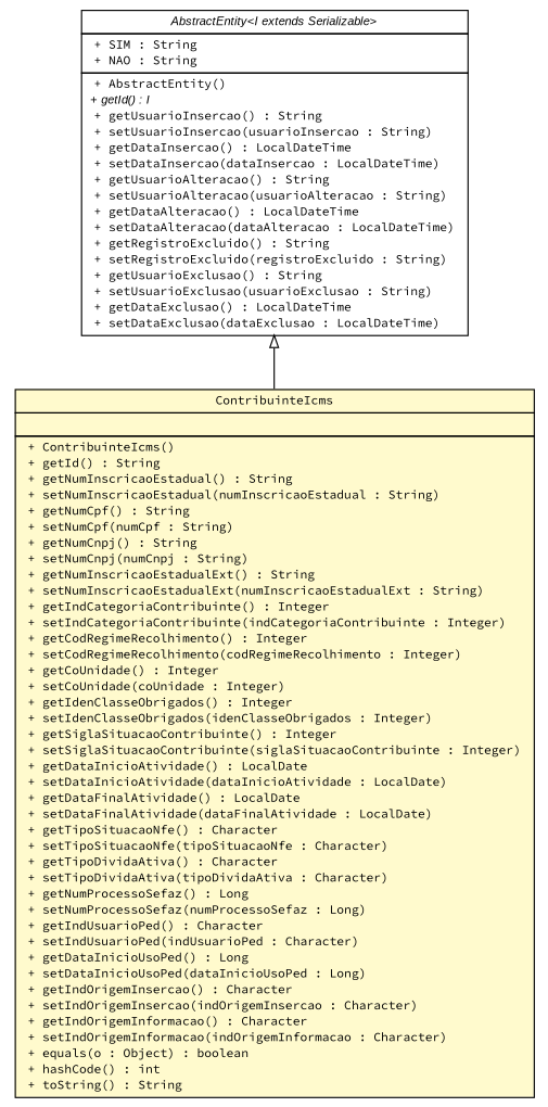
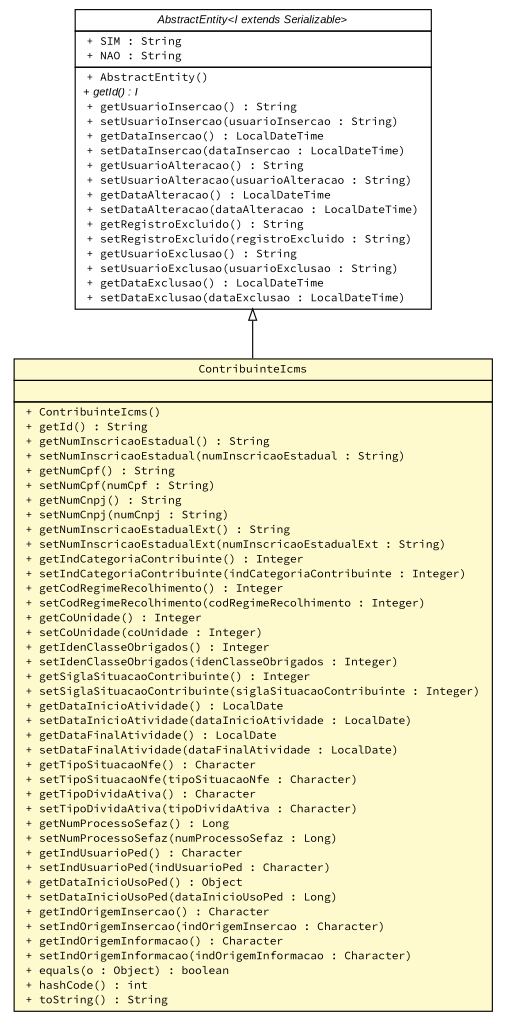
  digraph {
    nodesep=0.25
    ranksep=0.5
    fontname="Source Code Pro"
    node [fontcolor=black fontname="Source Code Pro" fontsize=10.0 shape=plaintext]
    n1 [label=<<table title="br.gov.to.sefaz.persistence.entity.AbstractEntity" border="0" cellborder="1" cellspacing="0" cellpadding="2" port="p" href="../../../persistence/entity/AbstractEntity.html"> 		<tr><td><table border="0" cellspacing="0" cellpadding="1"> <tr><td align="center" balign="center"><font face="arial italic"> AbstractEntity&lt;I extends Serializable&gt; </font></td></tr> 		</table></td></tr> 		<tr><td><table border="0" cellspacing="0" cellpadding="1"> <tr><td align="left" balign="left"> + SIM : String </td></tr> <tr><td align="left" balign="left"> + NAO : String </td></tr> 		</table></td></tr> 		<tr><td><table border="0" cellspacing="0" cellpadding="1"> <tr><td align="left" balign="left"> + AbstractEntity() </td></tr> <tr><td align="left" balign="left"><font face="arial italic" point-size="10.0"> + getId() : I </font></td></tr> <tr><td align="left" balign="left"> + getUsuarioInsercao() : String </td></tr> <tr><td align="left" balign="left"> + setUsuarioInsercao(usuarioInsercao : String) </td></tr> <tr><td align="left" balign="left"> + getDataInsercao() : LocalDateTime </td></tr> <tr><td align="left" balign="left"> + setDataInsercao(dataInsercao : LocalDateTime) </td></tr> <tr><td align="left" balign="left"> + getUsuarioAlteracao() : String </td></tr> <tr><td align="left" balign="left"> + setUsuarioAlteracao(usuarioAlteracao : String) </td></tr> <tr><td align="left" balign="left"> + getDataAlteracao() : LocalDateTime </td></tr> <tr><td align="left" balign="left"> + setDataAlteracao(dataAlteracao : LocalDateTime) </td></tr> <tr><td align="left" balign="left"> + getRegistroExcluido() : String </td></tr> <tr><td align="left" balign="left"> + setRegistroExcluido(registroExcluido : String) </td></tr> <tr><td align="left" balign="left"> + getUsuarioExclusao() : String </td></tr> <tr><td align="left" balign="left"> + setUsuarioExclusao(usuarioExclusao : String) </td></tr> <tr><td align="left" balign="left"> + getDataExclusao() : LocalDateTime </td></tr> <tr><td align="left" balign="left"> + setDataExclusao(dataExclusao : LocalDateTime) </td></tr> 		</table></td></tr> 		</table>>]
-   n2 [label=<<table title="br.gov.to.sefaz.cci.persistence.entity.ContribuinteIcms" border="0" cellborder="1" cellspacing="0" cellpadding="2" port="p" bgcolor="lemonChiffon" href="./ContribuinteIcms.html"> 		<tr><td><table border="0" cellspacing="0" cellpadding="1"> <tr><td align="center" balign="center"> ContribuinteIcms </td></tr> 		</table></td></tr> 		<tr><td><table border="0" cellspacing="0" cellpadding="1"> <tr><td align="left" balign="left">  </td></tr> 		</table></td></tr> 		<tr><td><table border="0" cellspacing="0" cellpadding="1"> <tr><td align="left" balign="left"> + ContribuinteIcms() </td></tr> <tr><td align="left" balign="left"> + getId() : String </td></tr> <tr><td align="left" balign="left"> + getNumInscricaoEstadual() : String </td></tr> <tr><td align="left" balign="left"> + setNumInscricaoEstadual(numInscricaoEstadual : String) </td></tr> <tr><td align="left" balign="left"> + getNumCpf() : String </td></tr> <tr><td align="left" balign="left"> + setNumCpf(numCpf : String) </td></tr> <tr><td align="left" balign="left"> + getNumCnpj() : String </td></tr> <tr><td align="left" balign="left"> + setNumCnpj(numCnpj : String) </td></tr> <tr><td align="left" balign="left"> + getNumInscricaoEstadualExt() : String </td></tr> <tr><td align="left" balign="left"> + setNumInscricaoEstadualExt(numInscricaoEstadualExt : String) </td></tr> <tr><td align="left" balign="left"> + getIndCategoriaContribuinte() : Integer </td></tr> <tr><td align="left" balign="left"> + setIndCategoriaContribuinte(indCategoriaContribuinte : Integer) </td></tr> <tr><td align="left" balign="left"> + getCodRegimeRecolhimento() : Integer </td></tr> <tr><td align="left" balign="left"> + setCodRegimeRecolhimento(codRegimeRecolhimento : Integer) </td></tr> <tr><td align="left" balign="left"> + getCoUnidade() : Integer </td></tr> <tr><td align="left" balign="left"> + setCoUnidade(coUnidade : Integer) </td></tr> <tr><td align="left" balign="left"> + getIdenClasseObrigados() : Integer </td></tr> <tr><td align="left" balign="left"> + setIdenClasseObrigados(idenClasseObrigados : Integer) </td></tr> <tr><td align="left" balign="left"> + getSiglaSituacaoContribuinte() : Integer </td></tr> <tr><td align="left" balign="left"> + setSiglaSituacaoContribuinte(siglaSituacaoContribuinte : Integer) </td></tr> <tr><td align="left" balign="left"> + getDataInicioAtividade() : LocalDate </td></tr> <tr><td align="left" balign="left"> + setDataInicioAtividade(dataInicioAtividade : LocalDate) </td></tr> <tr><td align="left" balign="left"> + getDataFinalAtividade() : LocalDate </td></tr> <tr><td align="left" balign="left"> + setDataFinalAtividade(dataFinalAtividade : LocalDate) </td></tr> <tr><td align="left" balign="left"> + getTipoSituacaoNfe() : Character </td></tr> <tr><td align="left" balign="left"> + setTipoSituacaoNfe(tipoSituacaoNfe : Character) </td></tr> <tr><td align="left" balign="left"> + getTipoDividaAtiva() : Character </td></tr> <tr><td align="left" balign="left"> + setTipoDividaAtiva(tipoDividaAtiva : Character) </td></tr> <tr><td align="left" balign="left"> + getNumProcessoSefaz() : Long </td></tr> <tr><td align="left" balign="left"> + setNumProcessoSefaz(numProcessoSefaz : Long) </td></tr> <tr><td align="left" balign="left"> + getIndUsuarioPed() : Character </td></tr> <tr><td align="left" balign="left"> + setIndUsuarioPed(indUsuarioPed : Character) </td></tr> <tr><td align="left" balign="left"> + getDataInicioUsoPed() : Long </td></tr> <tr><td align="left" balign="left"> + setDataInicioUsoPed(dataInicioUsoPed : Long) </td></tr> <tr><td align="left" balign="left"> + getIndOrigemInsercao() : Character </td></tr> <tr><td align="left" balign="left"> + setIndOrigemInsercao(indOrigemInsercao : Character) </td></tr> <tr><td align="left" balign="left"> + getIndOrigemInformacao() : Character </td></tr> <tr><td align="left" balign="left"> + setIndOrigemInformacao(indOrigemInformacao : Character) </td></tr> <tr><td align="left" balign="left"> + equals(o : Object) : boolean </td></tr> <tr><td align="left" balign="left"> + hashCode() : int </td></tr> <tr><td align="left" balign="left"> + toString() : String </td></tr> 		</table></td></tr> 		</table>>]
+   n2 [label=<<table title="br.gov.to.sefaz.cci.persistence.entity.ContribuinteIcms" border="0" cellborder="1" cellspacing="0" cellpadding="2" port="p" bgcolor="lemonChiffon" href="./ContribuinteIcms.html"> 		<tr><td><table border="0" cellspacing="0" cellpadding="1"> <tr><td align="center" balign="center"> ContribuinteIcms </td></tr> 		</table></td></tr> 		<tr><td><table border="0" cellspacing="0" cellpadding="1"> <tr><td align="left" balign="left">  </td></tr> 		</table></td></tr> 		<tr><td><table border="0" cellspacing="0" cellpadding="1"> <tr><td align="left" balign="left"> + ContribuinteIcms() </td></tr> <tr><td align="left" balign="left"> + getId() : String </td></tr> <tr><td align="left" balign="left"> + getNumInscricaoEstadual() : String </td></tr> <tr><td align="left" balign="left"> + setNumInscricaoEstadual(numInscricaoEstadual : String) </td></tr> <tr><td align="left" balign="left"> + getNumCpf() : String </td></tr> <tr><td align="left" balign="left"> + setNumCpf(numCpf : String) </td></tr> <tr><td align="left" balign="left"> + getNumCnpj() : String </td></tr> <tr><td align="left" balign="left"> + setNumCnpj(numCnpj : String) </td></tr> <tr><td align="left" balign="left"> + getNumInscricaoEstadualExt() : String </td></tr> <tr><td align="left" balign="left"> + setNumInscricaoEstadualExt(numInscricaoEstadualExt : String) </td></tr> <tr><td align="left" balign="left"> + getIndCategoriaContribuinte() : Integer </td></tr> <tr><td align="left" balign="left"> + setIndCategoriaContribuinte(indCategoriaContribuinte : Integer) </td></tr> <tr><td align="left" balign="left"> + getCodRegimeRecolhimento() : Integer </td></tr> <tr><td align="left" balign="left"> + setCodRegimeRecolhimento(codRegimeRecolhimento : Integer) </td></tr> <tr><td align="left" balign="left"> + getCoUnidade() : Integer </td></tr> <tr><td align="left" balign="left"> + setCoUnidade(coUnidade : Integer) </td></tr> <tr><td align="left" balign="left"> + getIdenClasseObrigados() : Integer </td></tr> <tr><td align="left" balign="left"> + setIdenClasseObrigados(idenClasseObrigados : Integer) </td></tr> <tr><td align="left" balign="left"> + getSiglaSituacaoContribuinte() : Integer </td></tr> <tr><td align="left" balign="left"> + setSiglaSituacaoContribuinte(siglaSituacaoContribuinte : Integer) </td></tr> <tr><td align="left" balign="left"> + getDataInicioAtividade() : LocalDate </td></tr> <tr><td align="left" balign="left"> + setDataInicioAtividade(dataInicioAtividade : LocalDate) </td></tr> <tr><td align="left" balign="left"> + getDataFinalAtividade() : LocalDate </td></tr> <tr><td align="left" balign="left"> + setDataFinalAtividade(dataFinalAtividade : LocalDate) </td></tr> <tr><td align="left" balign="left"> + getTipoSituacaoNfe() : Character </td></tr> <tr><td align="left" balign="left"> + setTipoSituacaoNfe(tipoSituacaoNfe : Character) </td></tr> <tr><td align="left" balign="left"> + getTipoDividaAtiva() : Character </td></tr> <tr><td align="left" balign="left"> + setTipoDividaAtiva(tipoDividaAtiva : Character) </td></tr> <tr><td align="left" balign="left"> + getNumProcessoSefaz() : Long </td></tr> <tr><td align="left" balign="left"> + setNumProcessoSefaz(numProcessoSefaz : Long) </td></tr> <tr><td align="left" balign="left"> + getIndUsuarioPed() : Character </td></tr> <tr><td align="left" balign="left"> + setIndUsuarioPed(indUsuarioPed : Character) </td></tr> <tr><td align="left" balign="left"> + getDataInicioUsoPed() : Object </td></tr> <tr><td align="left" balign="left"> + setDataInicioUsoPed(dataInicioUsoPed : Long) </td></tr> <tr><td align="left" balign="left"> + getIndOrigemInsercao() : Character </td></tr> <tr><td align="left" balign="left"> + setIndOrigemInsercao(indOrigemInsercao : Character) </td></tr> <tr><td align="left" balign="left"> + getIndOrigemInformacao() : Character </td></tr> <tr><td align="left" balign="left"> + setIndOrigemInformacao(indOrigemInformacao : Character) </td></tr> <tr><td align="left" balign="left"> + equals(o : Object) : boolean </td></tr> <tr><td align="left" balign="left"> + hashCode() : int </td></tr> <tr><td align="left" balign="left"> + toString() : String </td></tr> 		</table></td></tr> 		</table>>]
    n1 -> n2 [arrowtail=empty dir=back fontname="Source Code Pro" fontsize=10 headport=p labelfontname=arial labelfontsize=10 tailport=p]
  }
